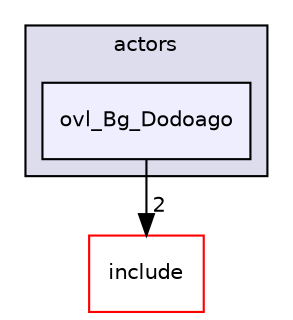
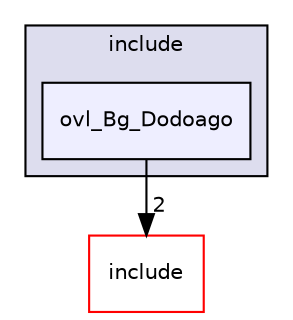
  digraph {
    compound=true
    node [fontname=Helvetica fontsize=10 shape=box style=filled]
    n1 [fillcolor="#eeeeff" label=ovl_Bg_Dodoago pencolor=black]
    n2 [color=red fillcolor=white label=include]
    subgraph cluster_1 {
      bgcolor="#ddddee"
      fontname=Helvetica
      fontsize=10
-     label=actors
+     label=include
      pencolor=black
      n1
    }
    n1 -> n2 [headlabel=2 labeldistance=1.5 labelfontname=Helvetica labelfontsize=10]
  }
